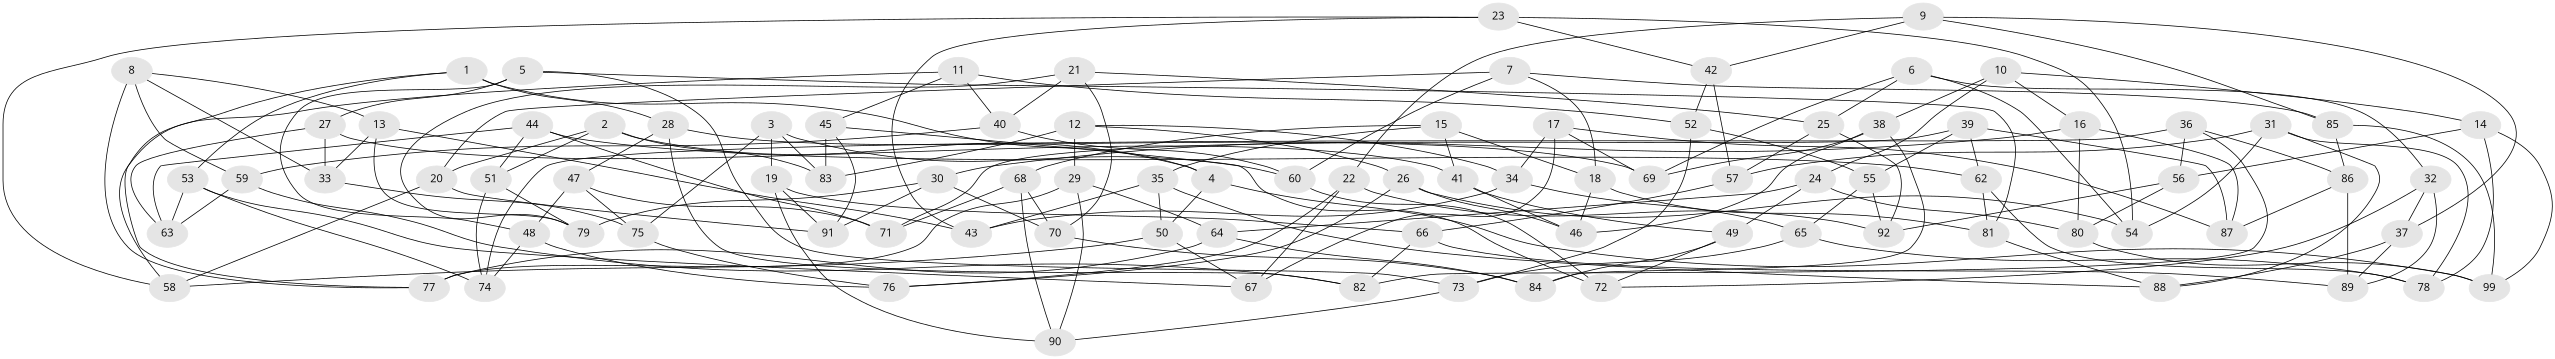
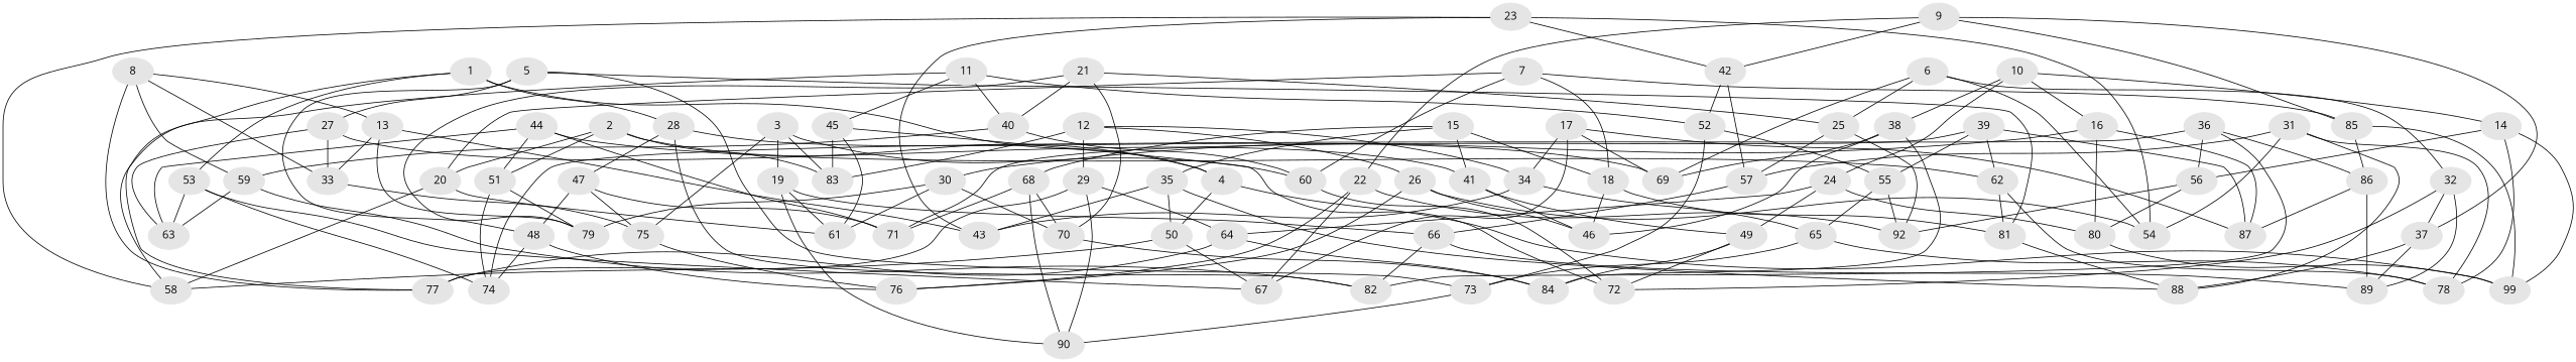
  graph {
    fontname="Open Sans"
    node [color=gray90 fontname="Open Sans" style=filled]
    edge [fontname="Open Sans"]
    1
    4
    28
    53
    77
    50
    n7 [label=99]
    69
    47
    82
    67
    63
    74
    2
    20
    51
    83
    58
-   61 [label=91]
+   61
    79
    3
    19
    60
    75
    66
    90
    72
    76
    5
    27
    48
    73
    81
    33
    41
    88
    6
    25
    32
    54
    92
    57
    37
    89
    7
    18
    85
    46
    86
    8
    13
    59
    43
    9
    22
    42
    52
    10
    14
    16
    24
    38
    56
    78
    30
    80
    87
    49
    64
    84
    11
    40
    45
    55
    12
    26
    29
    34
    65
    15
    35
    68
    70
    71
    17
    21
    23
    31
    36
    39
    62
    44
    1 -- 4
    1 -- 28
    1 -- 53
    1 -- 77
    4 -- 50
    4 -- n7
    28 -- 69
    28 -- 47
    28 -- 82
    53 -- 67
    53 -- 63
    53 -- 74
    50 -- 67
    50 -- 58
    47 -- 75
    47 -- 48
    47 -- 71
    2 -- 4
    2 -- 20
    2 -- 51
    2 -- 83
    20 -- 58
    20 -- 61
    51 -- 74
    51 -- 79
    3 -- 83
    3 -- 19
    3 -- 60
    3 -- 75
    19 -- 61
    19 -- 66
    19 -- 90
    60 -- 72
    75 -- 76
    66 -- 82
    66 -- 89
    5 -- 27
    5 -- 48
    5 -- 73
    5 -- 81
    27 -- 63
    27 -- 33
    27 -- 41
    48 -- 74
    48 -- 76
    73 -- 90
    81 -- 88
    33 -- 75
    41 -- 46
    41 -- 49
    6 -- 69
    6 -- 25
    6 -- 32
    6 -- 54
    25 -- 92
    25 -- 57
    32 -- 72
    32 -- 37
    32 -- 89
    57 -- 66
    37 -- 88
    37 -- 89
    7 -- 20
    7 -- 60
    7 -- 18
    7 -- 85
    18 -- 81
    18 -- 46
    85 -- n7
    85 -- 86
    86 -- 89
    86 -- 87
    8 -- 77
    8 -- 33
    8 -- 13
    8 -- 59
    13 -- 79
    13 -- 33
    13 -- 43
    59 -- 82
    59 -- 63
    9 -- 37
    9 -- 85
    9 -- 22
    9 -- 42
    22 -- 67
    22 -- 76
    22 -- 92
    42 -- 57
    42 -- 52
    52 -- 73
    52 -- 55
    10 -- 14
    10 -- 16
    10 -- 24
    10 -- 38
    14 -- n7
    14 -- 56
    14 -- 78
    16 -- 30
    16 -- 80
    16 -- 87
    24 -- 80
    24 -- 49
    24 -- 64
    38 -- 69
    38 -- 46
    38 -- 84
    56 -- 92
    56 -- 80
    30 -- 61
    30 -- 79
    30 -- 70
    80 -- n7
    49 -- 72
    49 -- 84
    64 -- 77
    64 -- 84
    11 -- 58
    11 -- 52
    11 -- 40
    11 -- 45
    40 -- 60
    40 -- 59
    45 -- 83
    45 -- 61
    45 -- 72
    55 -- 92
    55 -- 65
    12 -- 83
    12 -- 26
    12 -- 29
    12 -- 34
    26 -- 76
    26 -- 54
    26 -- 46
    29 -- 77
    29 -- 90
    29 -- 64
    34 -- 43
    34 -- 65
    65 -- 73
    65 -- 78
    15 -- 41
    15 -- 18
    15 -- 35
    15 -- 68
    35 -- 50
    35 -- 88
    35 -- 43
    68 -- 90
    68 -- 70
    68 -- 71
    70 -- 84
    17 -- 69
    17 -- 67
    17 -- 87
    17 -- 34
    21 -- 79
    21 -- 25
    21 -- 40
    21 -- 70
    23 -- 58
    23 -- 54
    23 -- 43
    23 -- 42
    31 -- 88
    31 -- 54
    31 -- 57
    31 -- 78
    36 -- 82
    36 -- 74
    36 -- 86
    36 -- 56
    39 -- 87
    39 -- 55
    39 -- 71
    39 -- 62
    62 -- 81
    62 -- 78
    44 -- 63
    44 -- 51
    44 -- 71
    44 -- 62
  }
